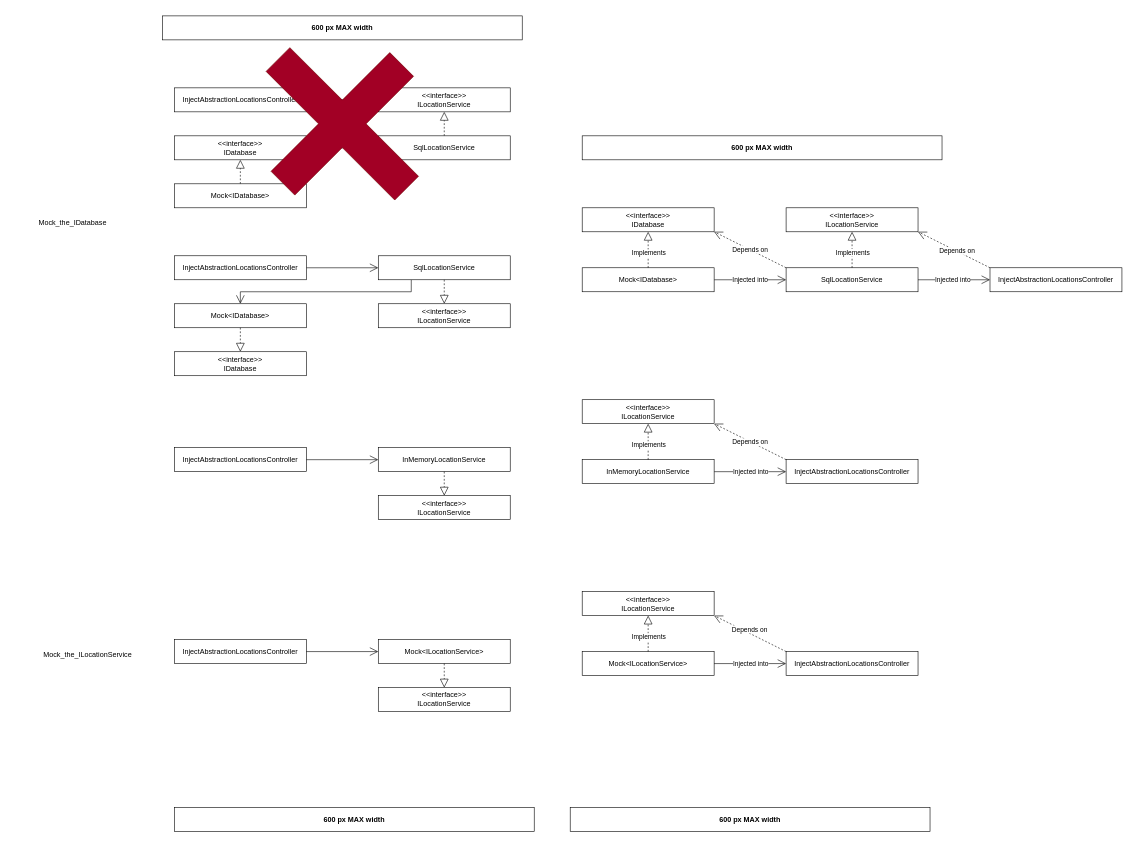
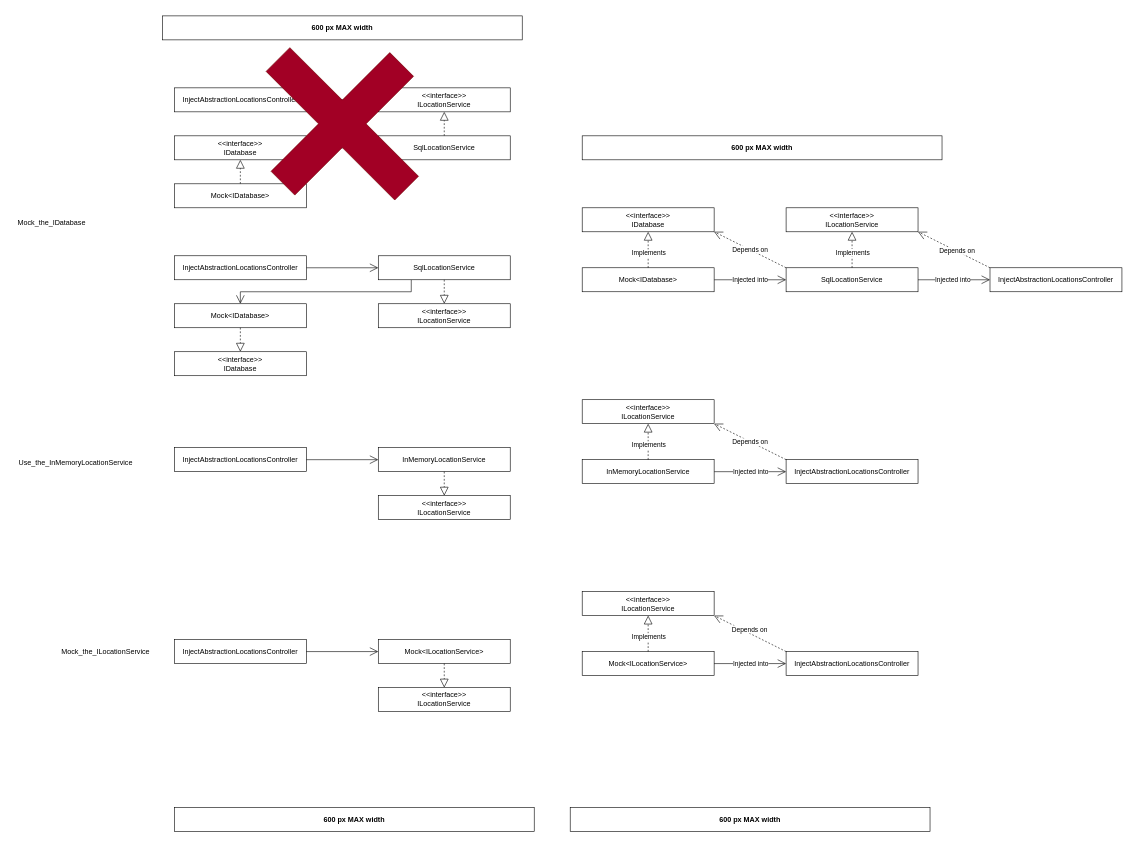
  <mxCell id="0" />
  <mxCell id="1" parent="0" />
  <mxCell id="2" style="edgeStyle=none;html=1;endArrow=open;endFill=0;endSize=12;labelPosition=center;verticalLabelPosition=middle;align=center;verticalAlign=middle;" edge="1" parent="1" source="3" target="8"><mxGeometry relative="1" as="geometry" /></mxCell>
  <mxCell id="3" value="InjectAbstractionLocationsController" style="rounded=0;whiteSpace=wrap;html=1;" vertex="1" parent="1"><mxGeometry x="290" y="140" width="220" height="40" as="geometry" /></mxCell>
  <mxCell id="4" style="edgeStyle=none;html=1;endArrow=block;endFill=0;endSize=12;dashed=1;" edge="1" parent="1" source="6" target="8"><mxGeometry relative="1" as="geometry" /></mxCell>
  <mxCell id="5" style="edgeStyle=none;html=1;endArrow=open;endFill=0;endSize=12;" edge="1" parent="1" source="6" target="7"><mxGeometry relative="1" as="geometry" /></mxCell>
  <mxCell id="6" value="SqlLocationService" style="rounded=0;whiteSpace=wrap;html=1;" vertex="1" parent="1"><mxGeometry x="630" y="220" width="220" height="40" as="geometry" /></mxCell>
  <mxCell id="7" value="&amp;lt;&amp;lt;interface&amp;gt;&amp;gt;&lt;br&gt;IDatabase" style="rounded=0;whiteSpace=wrap;html=1;" vertex="1" parent="1"><mxGeometry x="290" y="220" width="220" height="40" as="geometry" /></mxCell>
  <mxCell id="8" value="&amp;lt;&amp;lt;interface&amp;gt;&amp;gt;&lt;br&gt;ILocationService" style="rounded=0;whiteSpace=wrap;html=1;" vertex="1" parent="1"><mxGeometry x="630" y="140" width="220" height="40" as="geometry" /></mxCell>
- <mxCell id="9" value="Mock_the_IDatabase" style="text;html=1;align=center;verticalAlign=middle;resizable=0;points=[];autosize=1;strokeColor=none;fillColor=none;" vertex="1" parent="1"><mxGeometry x="50" y="350" width="140" height="30" as="geometry" /></mxCell>
+ <mxCell id="9" value="Mock_the_IDatabase" style="text;html=1;align=center;verticalAlign=middle;resizable=0;points=[];autosize=1;strokeColor=none;fillColor=none;" vertex="1" parent="1"><mxGeometry x="15" y="350" width="140" height="30" as="geometry" /></mxCell>
  <mxCell id="10" value="600 px MAX width" style="rounded=0;whiteSpace=wrap;html=1;sketch=0;fontSize=12;align=center;fontStyle=1" vertex="1" parent="1"><mxGeometry x="270" y="20" width="600" height="40" as="geometry" /></mxCell>
  <mxCell id="11" style="edgeStyle=none;html=1;dashed=1;endArrow=block;endFill=0;endSize=12;" edge="1" parent="1" source="12" target="7"><mxGeometry relative="1" as="geometry" /></mxCell>
  <mxCell id="12" value="Mock&amp;lt;IDatabase&amp;gt;" style="rounded=0;whiteSpace=wrap;html=1;" vertex="1" parent="1"><mxGeometry x="290" y="300" width="220" height="40" as="geometry" /></mxCell>
  <mxCell id="13" style="edgeStyle=none;html=1;endArrow=open;endFill=0;endSize=12;labelPosition=center;verticalLabelPosition=middle;align=center;verticalAlign=middle;" edge="1" parent="1" source="15" target="16"><mxGeometry relative="1" as="geometry"><mxPoint x="630" y="440" as="targetPoint" /></mxGeometry></mxCell>
  <mxCell id="14" style="html=1;endArrow=open;endFill=0;endSize=12;rounded=0;exitX=0.25;exitY=1;exitDx=0;exitDy=0;entryX=0.5;entryY=0;entryDx=0;entryDy=0;edgeStyle=elbowEdgeStyle;elbow=vertical;" edge="1" parent="1" source="16" target="17"><mxGeometry relative="1" as="geometry" /></mxCell>
  <mxCell id="15" value="InjectAbstractionLocationsController" style="rounded=0;whiteSpace=wrap;html=1;" vertex="1" parent="1"><mxGeometry x="290" y="420" width="220" height="40" as="geometry" /></mxCell>
  <mxCell id="16" value="SqlLocationService" style="rounded=0;whiteSpace=wrap;html=1;" vertex="1" parent="1"><mxGeometry x="630" y="420" width="220" height="40" as="geometry" /></mxCell>
  <mxCell id="17" value="Mock&amp;lt;IDatabase&amp;gt;" style="rounded=0;whiteSpace=wrap;html=1;" vertex="1" parent="1"><mxGeometry x="290" y="500" width="220" height="40" as="geometry" /></mxCell>
  <mxCell id="18" value="&amp;lt;&amp;lt;interface&amp;gt;&amp;gt;&lt;br&gt;ILocationService" style="rounded=0;whiteSpace=wrap;html=1;" vertex="1" parent="1"><mxGeometry x="630" y="500" width="220" height="40" as="geometry" /></mxCell>
  <mxCell id="19" style="edgeStyle=none;html=1;dashed=1;endArrow=block;endFill=0;endSize=12;" edge="1" parent="1" source="16" target="18"><mxGeometry relative="1" as="geometry"><mxPoint x="410" y="310" as="sourcePoint" /><mxPoint x="400" y="580" as="targetPoint" /></mxGeometry></mxCell>
  <mxCell id="20" style="edgeStyle=none;html=1;dashed=1;endArrow=block;endFill=0;endSize=12;" edge="1" parent="1" source="17" target="26"><mxGeometry relative="1" as="geometry"><mxPoint x="410" y="550" as="sourcePoint" /><mxPoint x="410" y="590" as="targetPoint" /></mxGeometry></mxCell>
  <mxCell id="21" value="" style="shape=cross;whiteSpace=wrap;html=1;rotation=45;fillColor=#a20025;fontColor=#ffffff;strokeColor=#6F0000;" vertex="1" parent="1"><mxGeometry x="418.33" y="60" width="303.33" height="280" as="geometry" /></mxCell>
  <mxCell id="22" value="InjectAbstractionLocationsController" style="rounded=0;whiteSpace=wrap;html=1;" vertex="1" parent="1"><mxGeometry x="289.99" y="740" width="220" height="40" as="geometry" /></mxCell>
  <mxCell id="23" style="edgeStyle=none;html=1;endArrow=open;endFill=0;endSize=12;labelPosition=center;verticalLabelPosition=middle;align=center;verticalAlign=middle;" edge="1" parent="1" target="24" source="22"><mxGeometry relative="1" as="geometry"><mxPoint x="629.99" y="640" as="targetPoint" /><mxPoint x="399.99" y="660" as="sourcePoint" /></mxGeometry></mxCell>
  <mxCell id="24" value="InMemoryLocationService" style="rounded=0;whiteSpace=wrap;html=1;" vertex="1" parent="1"><mxGeometry x="629.99" y="740" width="220" height="40" as="geometry" /></mxCell>
  <mxCell id="25" style="edgeStyle=none;html=1;dashed=1;endArrow=block;endFill=0;endSize=12;" edge="1" parent="1" source="24" target="27"><mxGeometry relative="1" as="geometry"><mxPoint x="409.99" y="510" as="sourcePoint" /><mxPoint x="399.99" y="780" as="targetPoint" /></mxGeometry></mxCell>
  <mxCell id="26" value="&amp;lt;&amp;lt;interface&amp;gt;&amp;gt;&lt;br&gt;IDatabase" style="rounded=0;whiteSpace=wrap;html=1;" vertex="1" parent="1"><mxGeometry x="290" y="580" width="220" height="40" as="geometry" /></mxCell>
  <mxCell id="27" value="&amp;lt;&amp;lt;interface&amp;gt;&amp;gt;&lt;br&gt;ILocationService" style="rounded=0;whiteSpace=wrap;html=1;" vertex="1" parent="1"><mxGeometry x="629.99" y="820" width="220" height="40" as="geometry" /></mxCell>
  <mxCell id="28" value="Mock&amp;lt;ILocationService&amp;gt;" style="rounded=0;whiteSpace=wrap;html=1;" vertex="1" parent="1"><mxGeometry x="630" y="1060" width="220" height="40" as="geometry" /></mxCell>
- <mxCell id="30" value="Mock_the_ILocationService" style="text;html=1;align=center;verticalAlign=middle;resizable=0;points=[];autosize=1;strokeColor=none;fillColor=none;" vertex="1" parent="1"><mxGeometry x="60" y="1070" width="170" height="30" as="geometry" /></mxCell>
+ <mxCell id="29" value="Use_the_InMemoryLocationService" style="text;html=1;align=center;verticalAlign=middle;resizable=0;points=[];autosize=1;strokeColor=none;fillColor=none;" vertex="1" parent="1"><mxGeometry x="20" y="750" width="210" height="30" as="geometry" /></mxCell>
+ <mxCell id="30" value="Mock_the_ILocationService" style="text;html=1;align=center;verticalAlign=middle;resizable=0;points=[];autosize=1;strokeColor=none;fillColor=none;" vertex="1" parent="1"><mxGeometry x="90" y="1065" width="170" height="30" as="geometry" /></mxCell>
  <mxCell id="31" value="InjectAbstractionLocationsController" style="rounded=0;whiteSpace=wrap;html=1;" vertex="1" parent="1"><mxGeometry x="290" y="1060" width="220" height="40" as="geometry" /></mxCell>
  <mxCell id="32" style="edgeStyle=none;html=1;endArrow=open;endFill=0;endSize=12;labelPosition=center;verticalLabelPosition=middle;align=center;verticalAlign=middle;" edge="1" parent="1" source="31" target="28"><mxGeometry relative="1" as="geometry"><mxPoint x="390" y="1140" as="targetPoint" /><mxPoint x="390" y="1100" as="sourcePoint" /></mxGeometry></mxCell>
  <mxCell id="33" style="edgeStyle=none;html=1;dashed=1;endArrow=block;endFill=0;endSize=12;" edge="1" parent="1" target="34" source="28"><mxGeometry relative="1" as="geometry"><mxPoint x="400" y="1180" as="sourcePoint" /><mxPoint x="400" y="1220" as="targetPoint" /></mxGeometry></mxCell>
  <mxCell id="34" value="&amp;lt;&amp;lt;interface&amp;gt;&amp;gt;&lt;br&gt;ILocationService" style="rounded=0;whiteSpace=wrap;html=1;" vertex="1" parent="1"><mxGeometry x="630" y="1140" width="220" height="40" as="geometry" /></mxCell>
  <mxCell id="35" value="600 px MAX width" style="rounded=0;whiteSpace=wrap;html=1;sketch=0;fontSize=12;align=center;fontStyle=1" vertex="1" parent="1"><mxGeometry x="290" y="1340" width="600" height="40" as="geometry" /></mxCell>
  <mxCell id="36" style="edgeStyle=elbowEdgeStyle;html=1;endArrow=open;endFill=0;endSize=12;labelPosition=center;verticalLabelPosition=middle;align=center;verticalAlign=middle;elbow=vertical;rounded=0;" edge="1" parent="1" source="41" target="40"><mxGeometry relative="1" as="geometry"><mxPoint x="1310" y="440" as="targetPoint" /></mxGeometry></mxCell>
  <mxCell id="37" value="Injected into" style="edgeLabel;html=1;align=center;verticalAlign=middle;resizable=0;points=[];" vertex="1" connectable="0" parent="36"><mxGeometry x="0.31" y="-1" relative="1" as="geometry"><mxPoint x="-22" y="-1" as="offset" /></mxGeometry></mxCell>
  <mxCell id="38" style="html=1;endArrow=open;endFill=0;endSize=12;rounded=0;edgeStyle=elbowEdgeStyle;elbow=vertical;" edge="1" parent="1" source="42" target="41"><mxGeometry relative="1" as="geometry"><mxPoint x="1290" y="590" as="sourcePoint" /></mxGeometry></mxCell>
  <mxCell id="39" value="Injected into" style="edgeLabel;html=1;align=center;verticalAlign=middle;resizable=0;points=[];" vertex="1" connectable="0" parent="38"><mxGeometry x="0.088" y="-1" relative="1" as="geometry"><mxPoint x="-6" y="-1" as="offset" /></mxGeometry></mxCell>
  <mxCell id="40" value="InjectAbstractionLocationsController" style="rounded=0;whiteSpace=wrap;html=1;" vertex="1" parent="1"><mxGeometry x="1650" y="440" width="220" height="40" as="geometry" /></mxCell>
  <mxCell id="41" value="SqlLocationService" style="rounded=0;whiteSpace=wrap;html=1;" vertex="1" parent="1"><mxGeometry x="1310" y="440" width="220" height="40" as="geometry" /></mxCell>
  <mxCell id="42" value="Mock&amp;lt;IDatabase&amp;gt;" style="rounded=0;whiteSpace=wrap;html=1;" vertex="1" parent="1"><mxGeometry x="970" y="440" width="220" height="40" as="geometry" /></mxCell>
  <mxCell id="43" value="600 px MAX width" style="rounded=0;whiteSpace=wrap;html=1;sketch=0;fontSize=12;align=center;fontStyle=1" vertex="1" parent="1"><mxGeometry x="970" y="220" width="600" height="40" as="geometry" /></mxCell>
  <mxCell id="44" value="600 px MAX width" style="rounded=0;whiteSpace=wrap;html=1;sketch=0;fontSize=12;align=center;fontStyle=1" vertex="1" parent="1"><mxGeometry x="950" y="1340" width="600" height="40" as="geometry" /></mxCell>
  <mxCell id="45" style="rounded=0;html=1;endArrow=open;endFill=0;endSize=12;elbow=vertical;dashed=1;exitX=0;exitY=0;exitDx=0;exitDy=0;entryX=1;entryY=1;entryDx=0;entryDy=0;" edge="1" parent="1" source="47" target="57"><mxGeometry relative="1" as="geometry" /></mxCell>
  <mxCell id="46" value="Depends on" style="edgeLabel;html=1;align=center;verticalAlign=middle;resizable=0;points=[];" vertex="1" connectable="0" parent="45"><mxGeometry x="0.257" y="2" relative="1" as="geometry"><mxPoint x="16" y="6" as="offset" /></mxGeometry></mxCell>
  <mxCell id="47" value="InjectAbstractionLocationsController" style="rounded=0;whiteSpace=wrap;html=1;" vertex="1" parent="1"><mxGeometry x="1310" y="760" width="220" height="40" as="geometry" /></mxCell>
  <mxCell id="48" style="edgeStyle=orthogonalEdgeStyle;html=1;endArrow=open;endFill=0;endSize=12;labelPosition=center;verticalLabelPosition=middle;align=center;verticalAlign=middle;rounded=0;" edge="1" parent="1" source="50" target="47"><mxGeometry relative="1" as="geometry"><mxPoint x="1250" y="660" as="targetPoint" /><mxPoint x="1080" y="660" as="sourcePoint" /></mxGeometry></mxCell>
  <mxCell id="49" value="Injected into" style="edgeLabel;html=1;align=center;verticalAlign=middle;resizable=0;points=[];" vertex="1" connectable="0" parent="48"><mxGeometry x="0.39" y="3" relative="1" as="geometry"><mxPoint x="-23" y="3" as="offset" /></mxGeometry></mxCell>
  <mxCell id="50" value="InMemoryLocationService" style="rounded=0;whiteSpace=wrap;html=1;" vertex="1" parent="1"><mxGeometry x="970" y="760" width="220" height="40" as="geometry" /></mxCell>
  <mxCell id="51" value="Mock&amp;lt;ILocationService&amp;gt;" style="rounded=0;whiteSpace=wrap;html=1;" vertex="1" parent="1"><mxGeometry x="970" y="1080" width="220" height="40" as="geometry" /></mxCell>
  <mxCell id="52" value="InjectAbstractionLocationsController" style="rounded=0;whiteSpace=wrap;html=1;" vertex="1" parent="1"><mxGeometry x="1310" y="1080" width="220" height="40" as="geometry" /></mxCell>
  <mxCell id="53" style="edgeStyle=orthogonalEdgeStyle;html=1;endArrow=open;endFill=0;endSize=12;labelPosition=center;verticalLabelPosition=middle;align=center;verticalAlign=middle;rounded=0;" edge="1" parent="1" source="51" target="52"><mxGeometry relative="1" as="geometry"><mxPoint x="1320.01" y="770" as="targetPoint" /><mxPoint x="1200" y="770" as="sourcePoint" /></mxGeometry></mxCell>
  <mxCell id="54" value="Injected into" style="edgeLabel;html=1;align=center;verticalAlign=middle;resizable=0;points=[];" vertex="1" connectable="0" parent="53"><mxGeometry x="0.39" y="3" relative="1" as="geometry"><mxPoint x="-23" y="3" as="offset" /></mxGeometry></mxCell>
  <mxCell id="55" style="edgeStyle=none;html=1;dashed=1;endArrow=block;endFill=0;endSize=12;" edge="1" parent="1" target="57" source="50"><mxGeometry relative="1" as="geometry"><mxPoint x="1080" y="620" as="sourcePoint" /><mxPoint x="740" y="620" as="targetPoint" /></mxGeometry></mxCell>
  <mxCell id="56" value="Implements" style="edgeLabel;html=1;align=center;verticalAlign=middle;resizable=0;points=[];" vertex="1" connectable="0" parent="55"><mxGeometry x="-0.287" relative="1" as="geometry"><mxPoint y="-4" as="offset" /></mxGeometry></mxCell>
  <mxCell id="57" value="&amp;lt;&amp;lt;interface&amp;gt;&amp;gt;&lt;br&gt;ILocationService" style="rounded=0;whiteSpace=wrap;html=1;" vertex="1" parent="1"><mxGeometry x="970" y="660" width="220" height="40" as="geometry" /></mxCell>
  <mxCell id="58" style="edgeStyle=none;html=1;dashed=1;endArrow=block;endFill=0;endSize=12;" edge="1" parent="1" target="60" source="41"><mxGeometry relative="1" as="geometry"><mxPoint x="1420" y="420" as="sourcePoint" /><mxPoint x="1080" y="300" as="targetPoint" /></mxGeometry></mxCell>
  <mxCell id="59" value="Implements" style="edgeLabel;html=1;align=center;verticalAlign=middle;resizable=0;points=[];" vertex="1" connectable="0" parent="58"><mxGeometry x="-0.447" y="-3" relative="1" as="geometry"><mxPoint x="-3" y="-9" as="offset" /></mxGeometry></mxCell>
  <mxCell id="60" value="&amp;lt;&amp;lt;interface&amp;gt;&amp;gt;&lt;br&gt;ILocationService" style="rounded=0;whiteSpace=wrap;html=1;" vertex="1" parent="1"><mxGeometry x="1310" y="340" width="220" height="40" as="geometry" /></mxCell>
  <mxCell id="61" style="edgeStyle=none;html=1;dashed=1;endArrow=block;endFill=0;endSize=12;" edge="1" parent="1" target="63" source="51"><mxGeometry relative="1" as="geometry"><mxPoint x="1070" y="1060" as="sourcePoint" /><mxPoint x="730" y="940" as="targetPoint" /></mxGeometry></mxCell>
  <mxCell id="62" value="Implements" style="edgeLabel;html=1;align=center;verticalAlign=middle;resizable=0;points=[];" vertex="1" connectable="0" parent="61"><mxGeometry x="-0.367" y="-1" relative="1" as="geometry"><mxPoint x="-1" y="-6" as="offset" /></mxGeometry></mxCell>
  <mxCell id="63" value="&amp;lt;&amp;lt;interface&amp;gt;&amp;gt;&lt;br&gt;ILocationService" style="rounded=0;whiteSpace=wrap;html=1;" vertex="1" parent="1"><mxGeometry x="970" y="980" width="220" height="40" as="geometry" /></mxCell>
  <mxCell id="64" style="edgeStyle=none;html=1;dashed=1;endArrow=block;endFill=0;endSize=12;" edge="1" parent="1" target="66" source="42"><mxGeometry relative="1" as="geometry"><mxPoint x="1080" y="300" as="sourcePoint" /><mxPoint x="1090" y="350" as="targetPoint" /></mxGeometry></mxCell>
  <mxCell id="65" value="Implements" style="edgeLabel;html=1;align=center;verticalAlign=middle;resizable=0;points=[];" vertex="1" connectable="0" parent="64"><mxGeometry x="-0.393" y="1" relative="1" as="geometry"><mxPoint x="1" y="-7" as="offset" /></mxGeometry></mxCell>
  <mxCell id="66" value="&amp;lt;&amp;lt;interface&amp;gt;&amp;gt;&lt;br&gt;IDatabase" style="rounded=0;whiteSpace=wrap;html=1;" vertex="1" parent="1"><mxGeometry x="970" y="340" width="220" height="40" as="geometry" /></mxCell>
  <mxCell id="67" style="rounded=0;html=1;endArrow=open;endFill=0;endSize=12;elbow=vertical;dashed=1;entryX=1;entryY=1;entryDx=0;entryDy=0;exitX=0;exitY=0;exitDx=0;exitDy=0;" edge="1" parent="1" source="52" target="63"><mxGeometry relative="1" as="geometry"><mxPoint x="1320" y="690" as="sourcePoint" /><mxPoint x="1200" y="690" as="targetPoint" /></mxGeometry></mxCell>
  <mxCell id="68" value="Depends on" style="edgeLabel;html=1;align=center;verticalAlign=middle;resizable=0;points=[];" vertex="1" connectable="0" parent="67"><mxGeometry x="0.257" y="2" relative="1" as="geometry"><mxPoint x="15" y="-2" as="offset" /></mxGeometry></mxCell>
  <mxCell id="69" style="rounded=0;html=1;endArrow=open;endFill=0;endSize=12;dashed=1;exitX=0;exitY=0;exitDx=0;exitDy=0;entryX=1;entryY=1;entryDx=0;entryDy=0;" edge="1" parent="1" source="40" target="60"><mxGeometry relative="1" as="geometry"><mxPoint x="1320" y="690" as="sourcePoint" /><mxPoint x="1200" y="690" as="targetPoint" /></mxGeometry></mxCell>
  <mxCell id="70" value="Depends on" style="edgeLabel;html=1;align=center;verticalAlign=middle;resizable=0;points=[];" vertex="1" connectable="0" parent="69"><mxGeometry x="0.257" y="2" relative="1" as="geometry"><mxPoint x="21" y="7" as="offset" /></mxGeometry></mxCell>
  <mxCell id="71" style="rounded=0;html=1;endArrow=open;endFill=0;endSize=12;elbow=vertical;dashed=1;entryX=1;entryY=1;entryDx=0;entryDy=0;exitX=0;exitY=0;exitDx=0;exitDy=0;" edge="1" parent="1" source="41" target="66"><mxGeometry relative="1" as="geometry"><mxPoint x="1320" y="690" as="sourcePoint" /><mxPoint x="1200" y="690" as="targetPoint" /></mxGeometry></mxCell>
  <mxCell id="72" value="Depends on" style="edgeLabel;html=1;align=center;verticalAlign=middle;resizable=0;points=[];" vertex="1" connectable="0" parent="71"><mxGeometry x="0.257" y="2" relative="1" as="geometry"><mxPoint x="16" y="5" as="offset" /></mxGeometry></mxCell>
